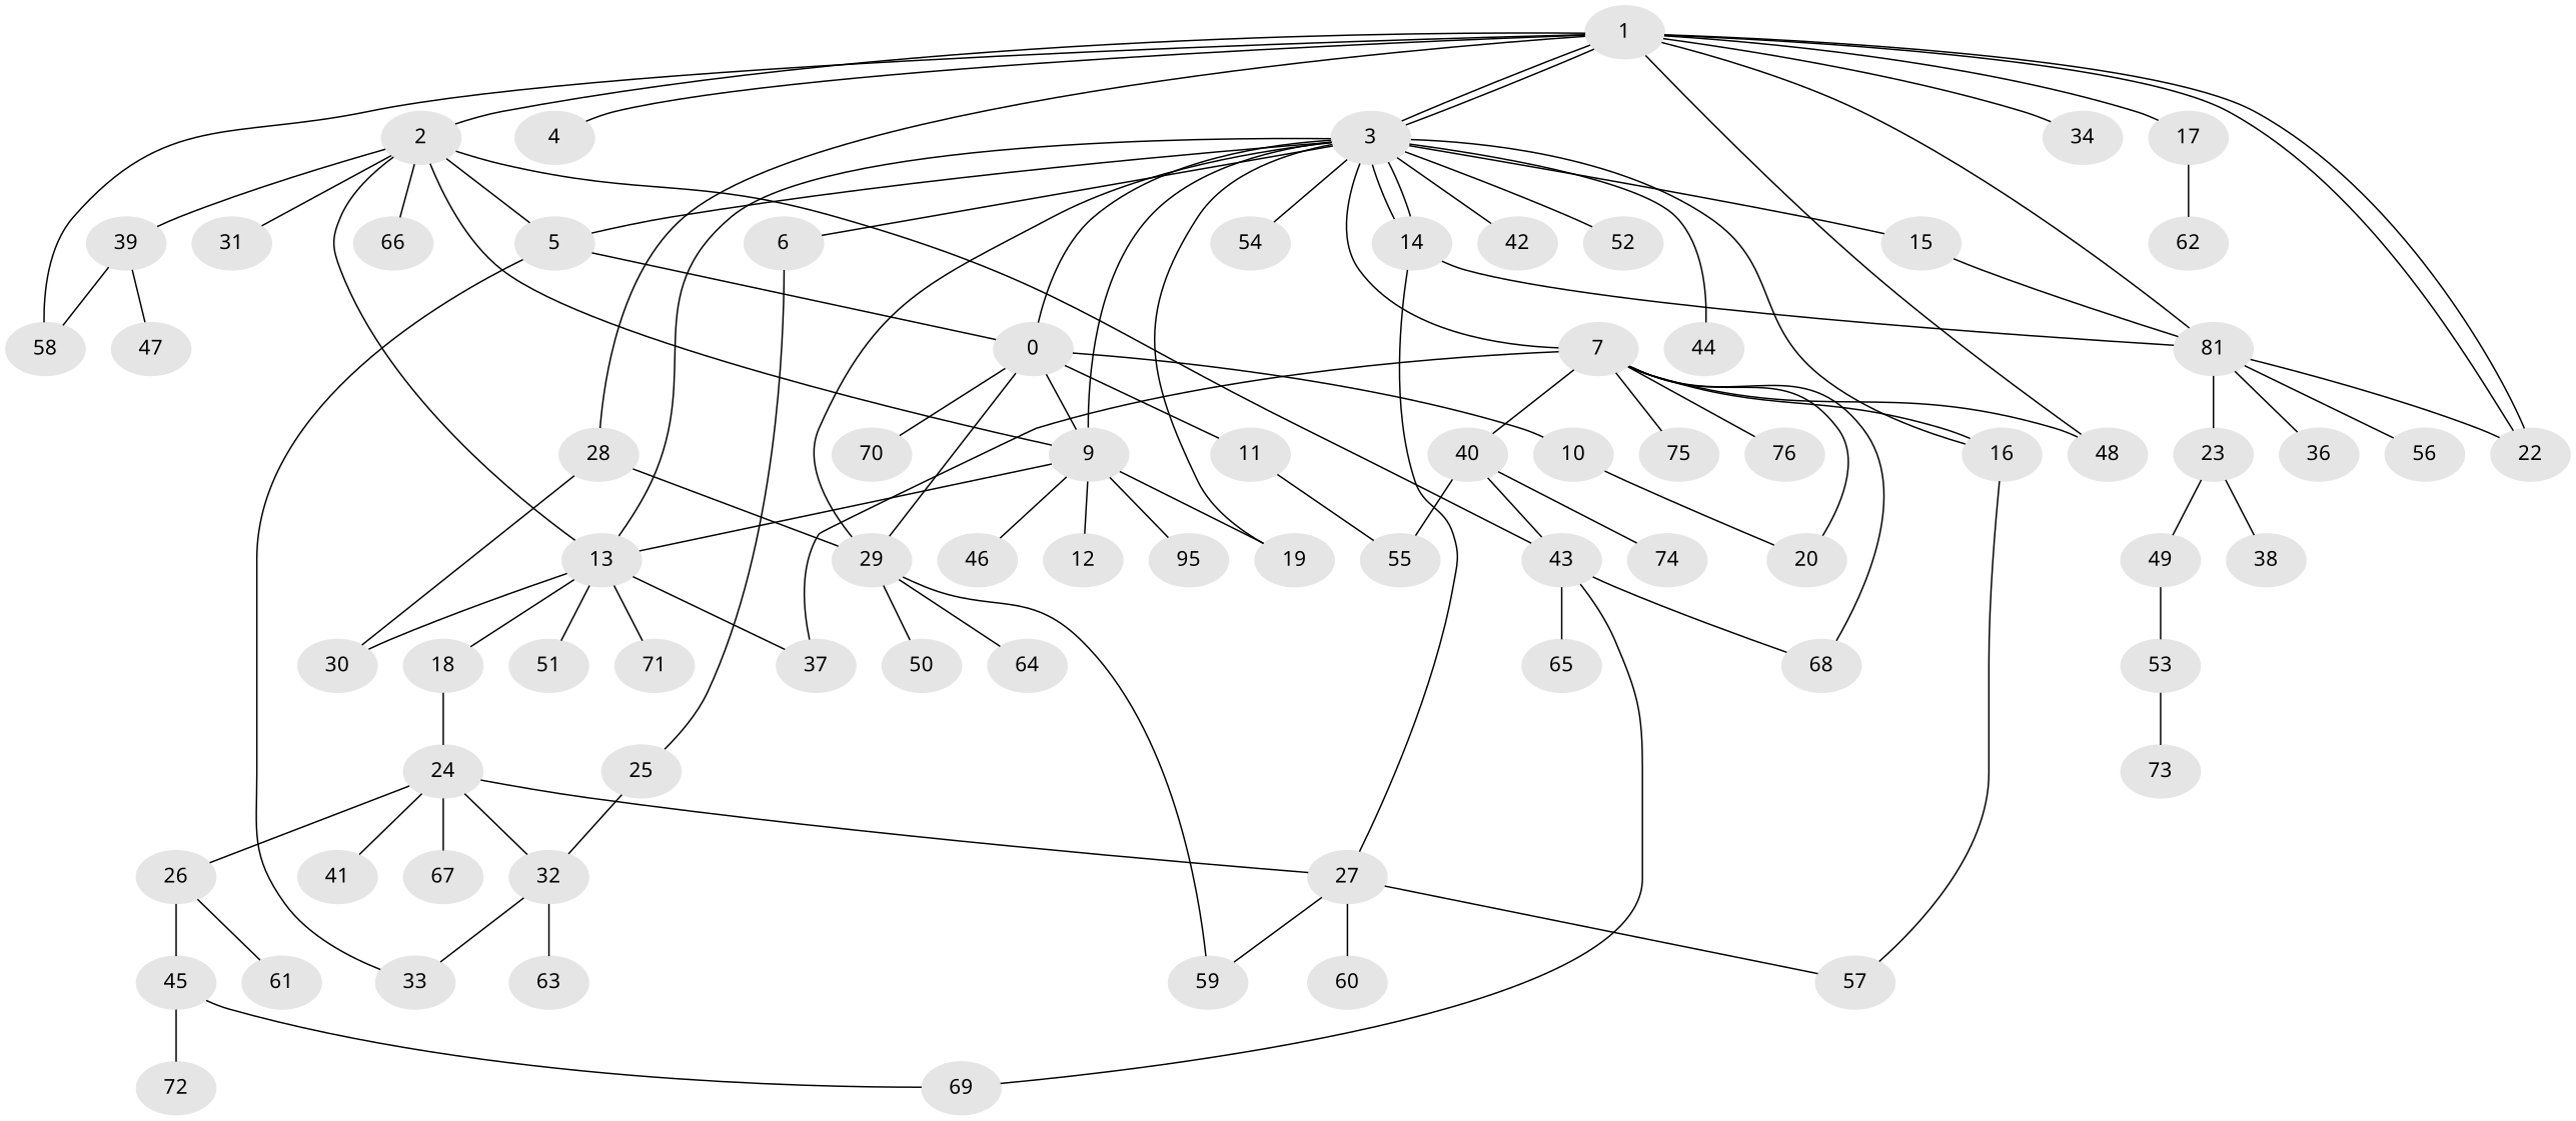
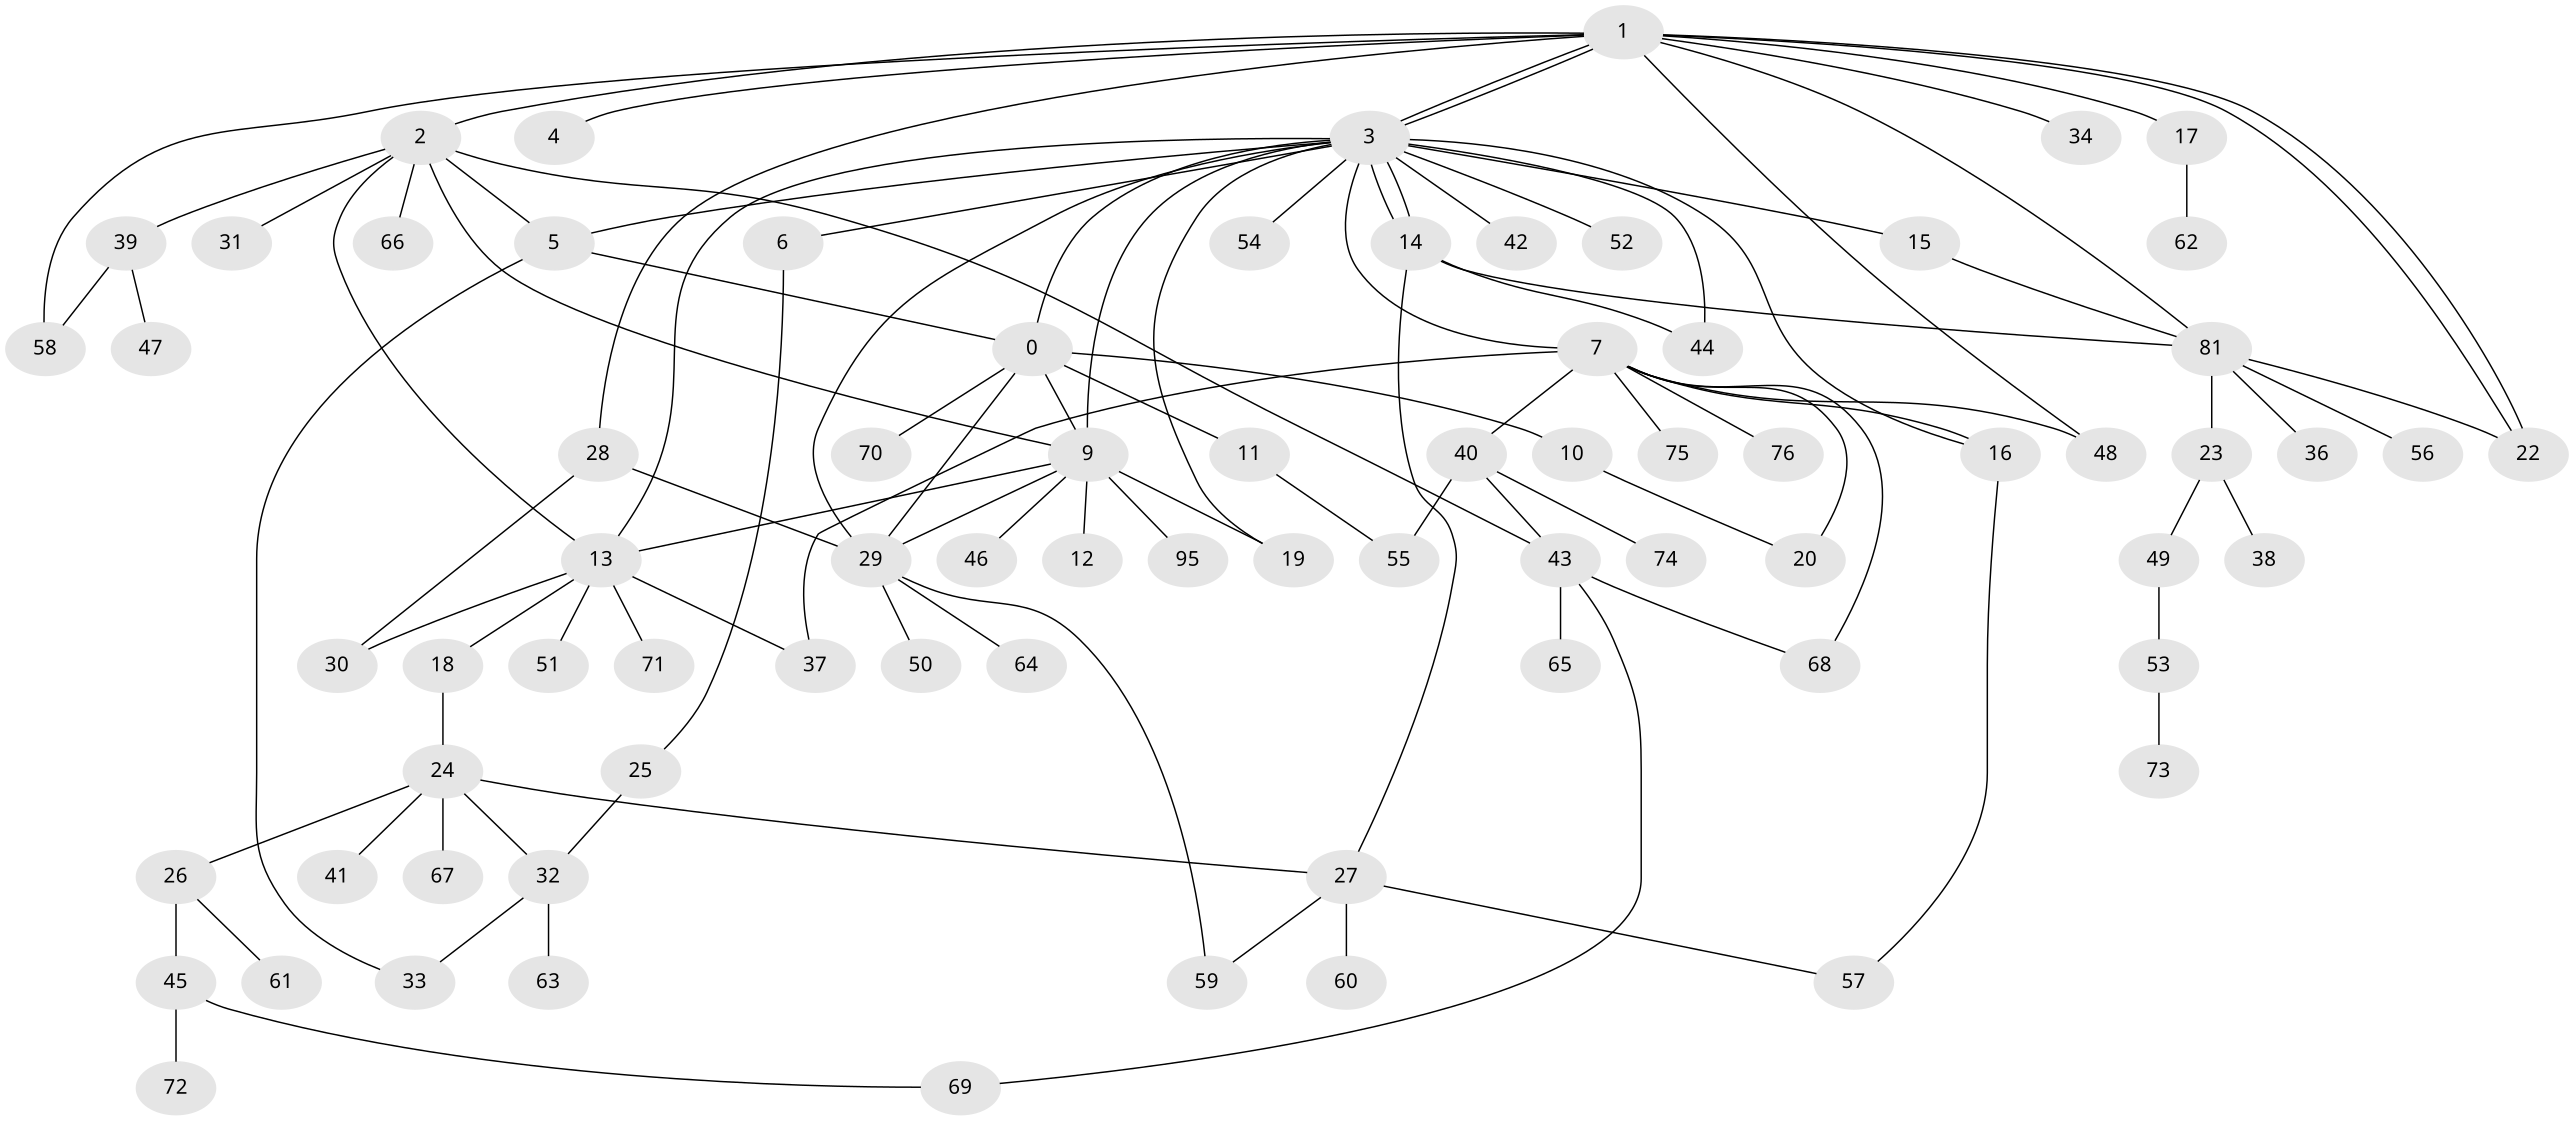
  graph {
    fontname="Noto Sans"
    node [color=gray90 fontname="Noto Sans" style=filled]
    edge [fontname="Noto Sans"]
    1
    2
    3
    4
    17
    n6 [label=81]
    22
    28
    34
    48
    58
    5
    9
    13
    31
    39
    43
    66
    6
    7
    n21 [label=0]
    14
    15
    16
    19
    29
    42
    44
    52
    54
    62
    23
    36
    56
    30
    33
    12
    n38 [label=95]
    46
    37
    18
    51
    71
    47
    68
    65
    69
    25
    75
    20
    40
    76
    10
    11
    70
    27
    57
    59
    50
    64
    32
    55
    74
    24
    60
    26
    41
    67
    38
    49
    53
    45
    61
    63
    72
    73
    1 -- 2
    1 -- 3
    1 -- 3
    1 -- 4
    1 -- 17
    1 -- n6
    1 -- 22
    1 -- 22
    1 -- 28
    1 -- 34
    1 -- 48
    1 -- 58
    2 -- 5
    2 -- 9
    2 -- 13
    2 -- 31
    2 -- 39
    2 -- 43
    2 -- 66
    3 -- 5
    3 -- 9
    3 -- 13
    3 -- 6
    3 -- 7
    3 -- n21
    3 -- 14
    3 -- 14
    3 -- 15
    3 -- 16
    3 -- 19
    3 -- 29
    3 -- 42
    3 -- 44
    3 -- 52
    3 -- 54
    17 -- 62
    n6 -- 22
    n6 -- 23
    n6 -- 36
    n6 -- 56
    28 -- 29
    28 -- 30
    5 -- n21
    5 -- 33
    9 -- 13
    9 -- 19
+   9 -- 29
    9 -- 12
    9 -- n38
    9 -- 46
    13 -- 30
    13 -- 37
    13 -- 18
    13 -- 51
    13 -- 71
    39 -- 58
    39 -- 47
    43 -- 68
    43 -- 65
    43 -- 69
    6 -- 25
    7 -- 48
    7 -- 16
    7 -- 37
    7 -- 68
    7 -- 75
    7 -- 20
    7 -- 40
    7 -- 76
    n21 -- 9
    n21 -- 29
    n21 -- 10
    n21 -- 11
    n21 -- 70
    14 -- n6
+   14 -- 44
    14 -- 27
    15 -- n6
    16 -- 57
    29 -- 59
    29 -- 50
    29 -- 64
    23 -- 38
    23 -- 49
    18 -- 24
    25 -- 32
    40 -- 43
    40 -- 55
    40 -- 74
    10 -- 20
    11 -- 55
    27 -- 57
    27 -- 59
    27 -- 60
    32 -- 33
    32 -- 63
    24 -- 27
    24 -- 32
    24 -- 26
    24 -- 41
    24 -- 67
    26 -- 45
    26 -- 61
    49 -- 53
    53 -- 73
    45 -- 69
    45 -- 72
  }
